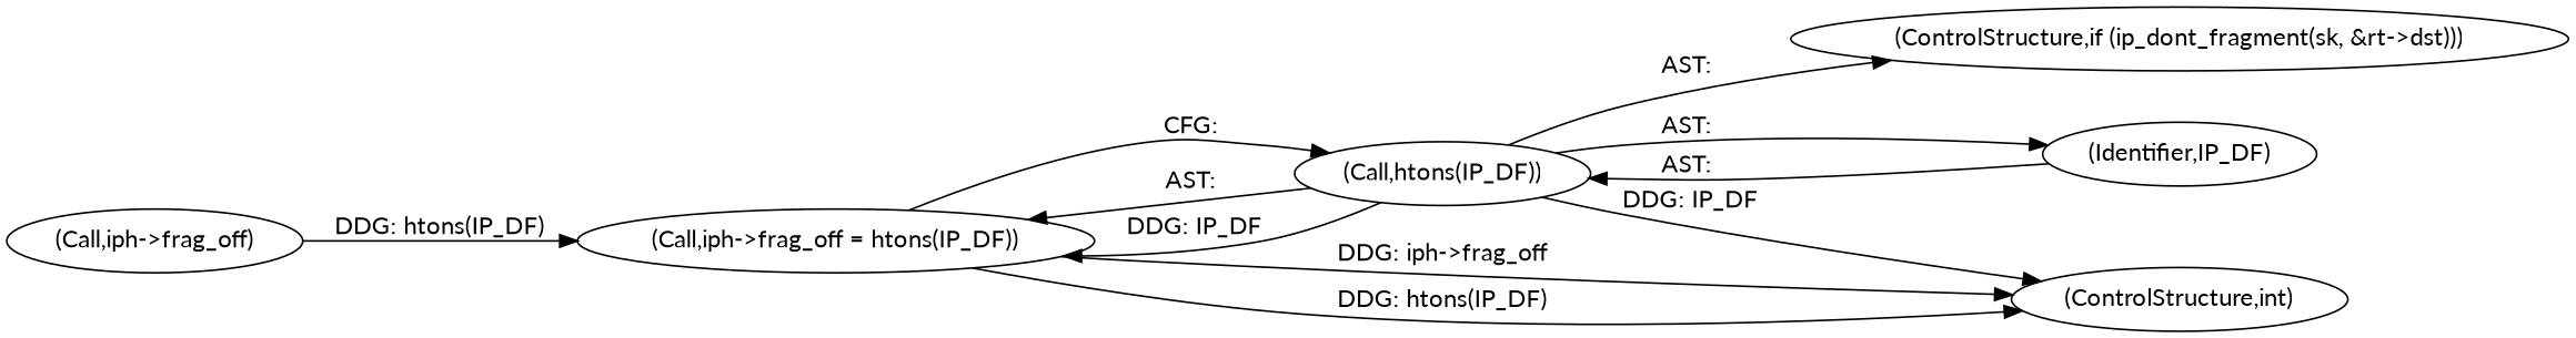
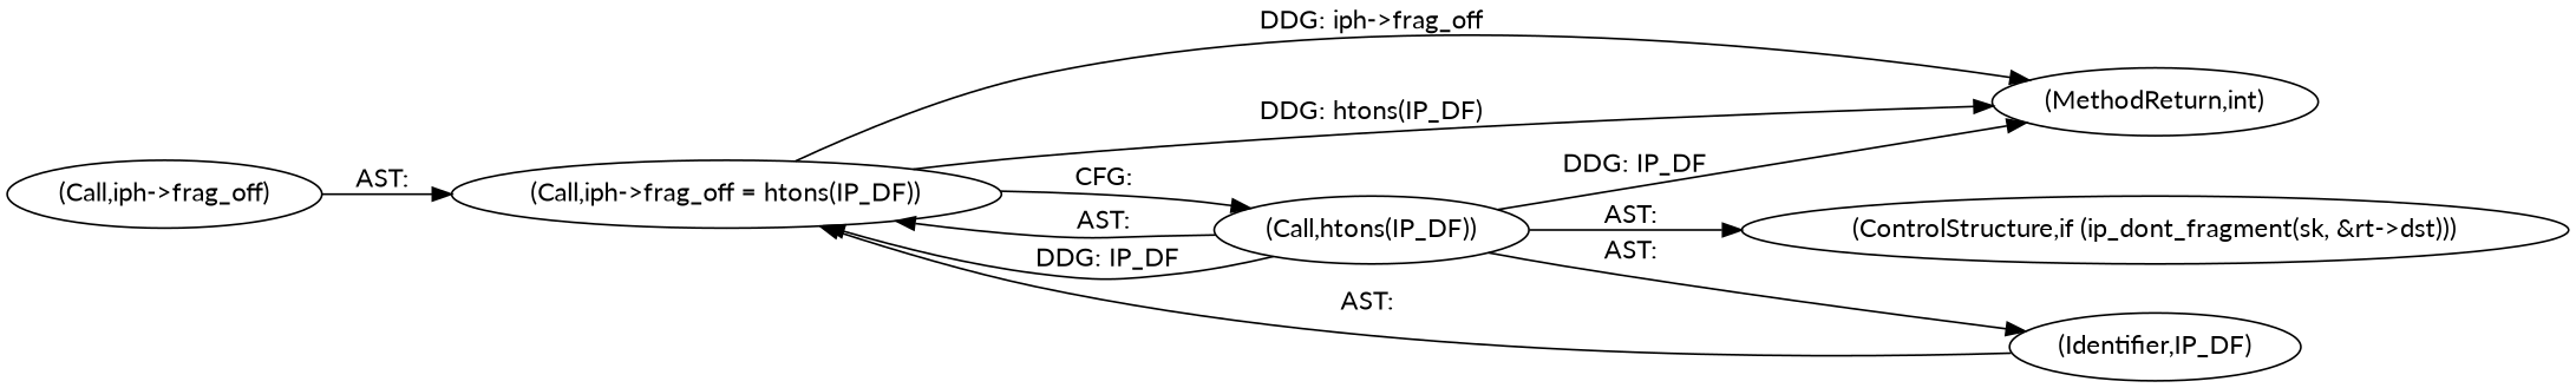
  digraph {
    fontname=Lato
    rankdir=LR
    node [fontname=Lato]
    edge [fontname=Lato]
    n1 [label="(Call,iph->frag_off = htons(IP_DF))"]
    n2 [label="(Call,htons(IP_DF))"]
-   n3 [label="(ControlStructure,int)"]
+   n3 [label="(MethodReturn,int)"]
    n4 [label="(ControlStructure,if (ip_dont_fragment(sk, &rt->dst)))"]
    n5 [label="(Identifier,IP_DF)"]
    n6 [label="(Call,iph->frag_off)"]
    n1 -> n2 [label="CFG: "]
    n1 -> n3 [label="DDG: iph->frag_off"]
    n1 -> n3 [label="DDG: htons(IP_DF)"]
    n2 -> n1 [label="AST: "]
    n2 -> n1 [label="DDG: IP_DF"]
    n2 -> n3 [label="DDG: IP_DF"]
    n2 -> n4 [label="AST: "]
    n2 -> n5 [label="AST: "]
-   n5 -> n2 [label="AST: "]
-   n6 -> n1 [label="DDG: htons(IP_DF)"]
+   n5 -> n1 [label="AST: "]
+   n6 -> n1 [label="AST: "]
  }
